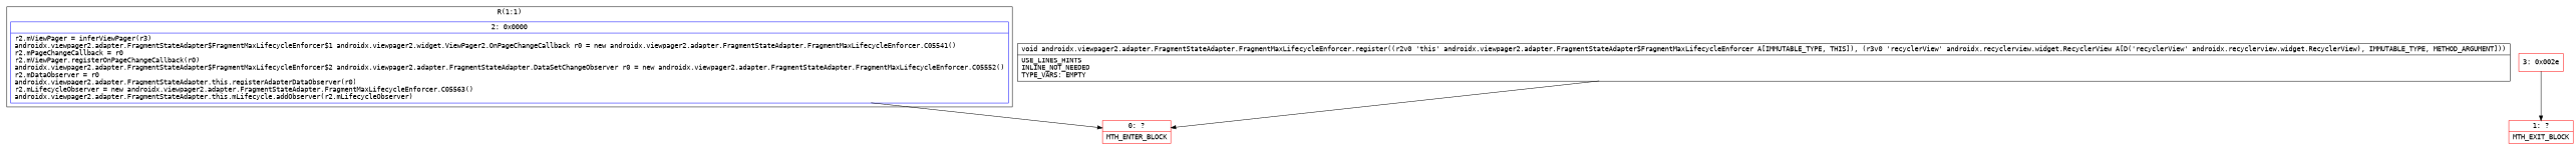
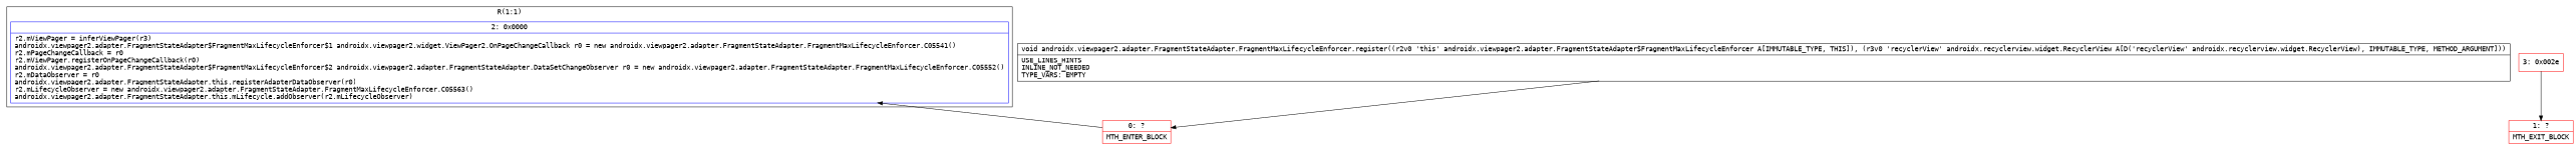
  digraph {
    fontname="DejaVu Sans Mono"
    node [color=red fontname="DejaVu Sans Mono" shape=record]
    edge [fontname="DejaVu Sans Mono"]
    n1 [color=blue label="{2\:\ 0x0000|r2.mViewPager = inferViewPager(r3)\landroidx.viewpager2.adapter.FragmentStateAdapter$FragmentMaxLifecycleEnforcer$1 androidx.viewpager2.widget.ViewPager2.OnPageChangeCallback r0 = new androidx.viewpager2.adapter.FragmentStateAdapter.FragmentMaxLifecycleEnforcer.C05541()\lr2.mPageChangeCallback = r0\lr2.mViewPager.registerOnPageChangeCallback(r0)\landroidx.viewpager2.adapter.FragmentStateAdapter$FragmentMaxLifecycleEnforcer$2 androidx.viewpager2.adapter.FragmentStateAdapter.DataSetChangeObserver r0 = new androidx.viewpager2.adapter.FragmentStateAdapter.FragmentMaxLifecycleEnforcer.C05552()\lr2.mDataObserver = r0\landroidx.viewpager2.adapter.FragmentStateAdapter.this.registerAdapterDataObserver(r0)\lr2.mLifecycleObserver = new androidx.viewpager2.adapter.FragmentStateAdapter.FragmentMaxLifecycleEnforcer.C05563()\landroidx.viewpager2.adapter.FragmentStateAdapter.this.mLifecycle.addObserver(r2.mLifecycleObserver)\l}"]
    n2 [label="{3\:\ 0x002e}"]
    n3 [label="{1\:\ ?|MTH_EXIT_BLOCK\l}"]
    n4 [label="{0\:\ ?|MTH_ENTER_BLOCK\l}"]
    n5 [label="{void androidx.viewpager2.adapter.FragmentStateAdapter.FragmentMaxLifecycleEnforcer.register((r2v0 'this' androidx.viewpager2.adapter.FragmentStateAdapter$FragmentMaxLifecycleEnforcer A[IMMUTABLE_TYPE, THIS]), (r3v0 'recyclerView' androidx.recyclerview.widget.RecyclerView A[D('recyclerView' androidx.recyclerview.widget.RecyclerView), IMMUTABLE_TYPE, METHOD_ARGUMENT]))  | USE_LINES_HINTS\lINLINE_NOT_NEEDED\lTYPE_VARS: EMPTY\l}" color=""]
    subgraph cluster_1 {
      label="R(1:1)"
      n1
    }
    n2 -> n3
-   n1 -> n4
+   n4 -> n1
    n5 -> n4
  }
